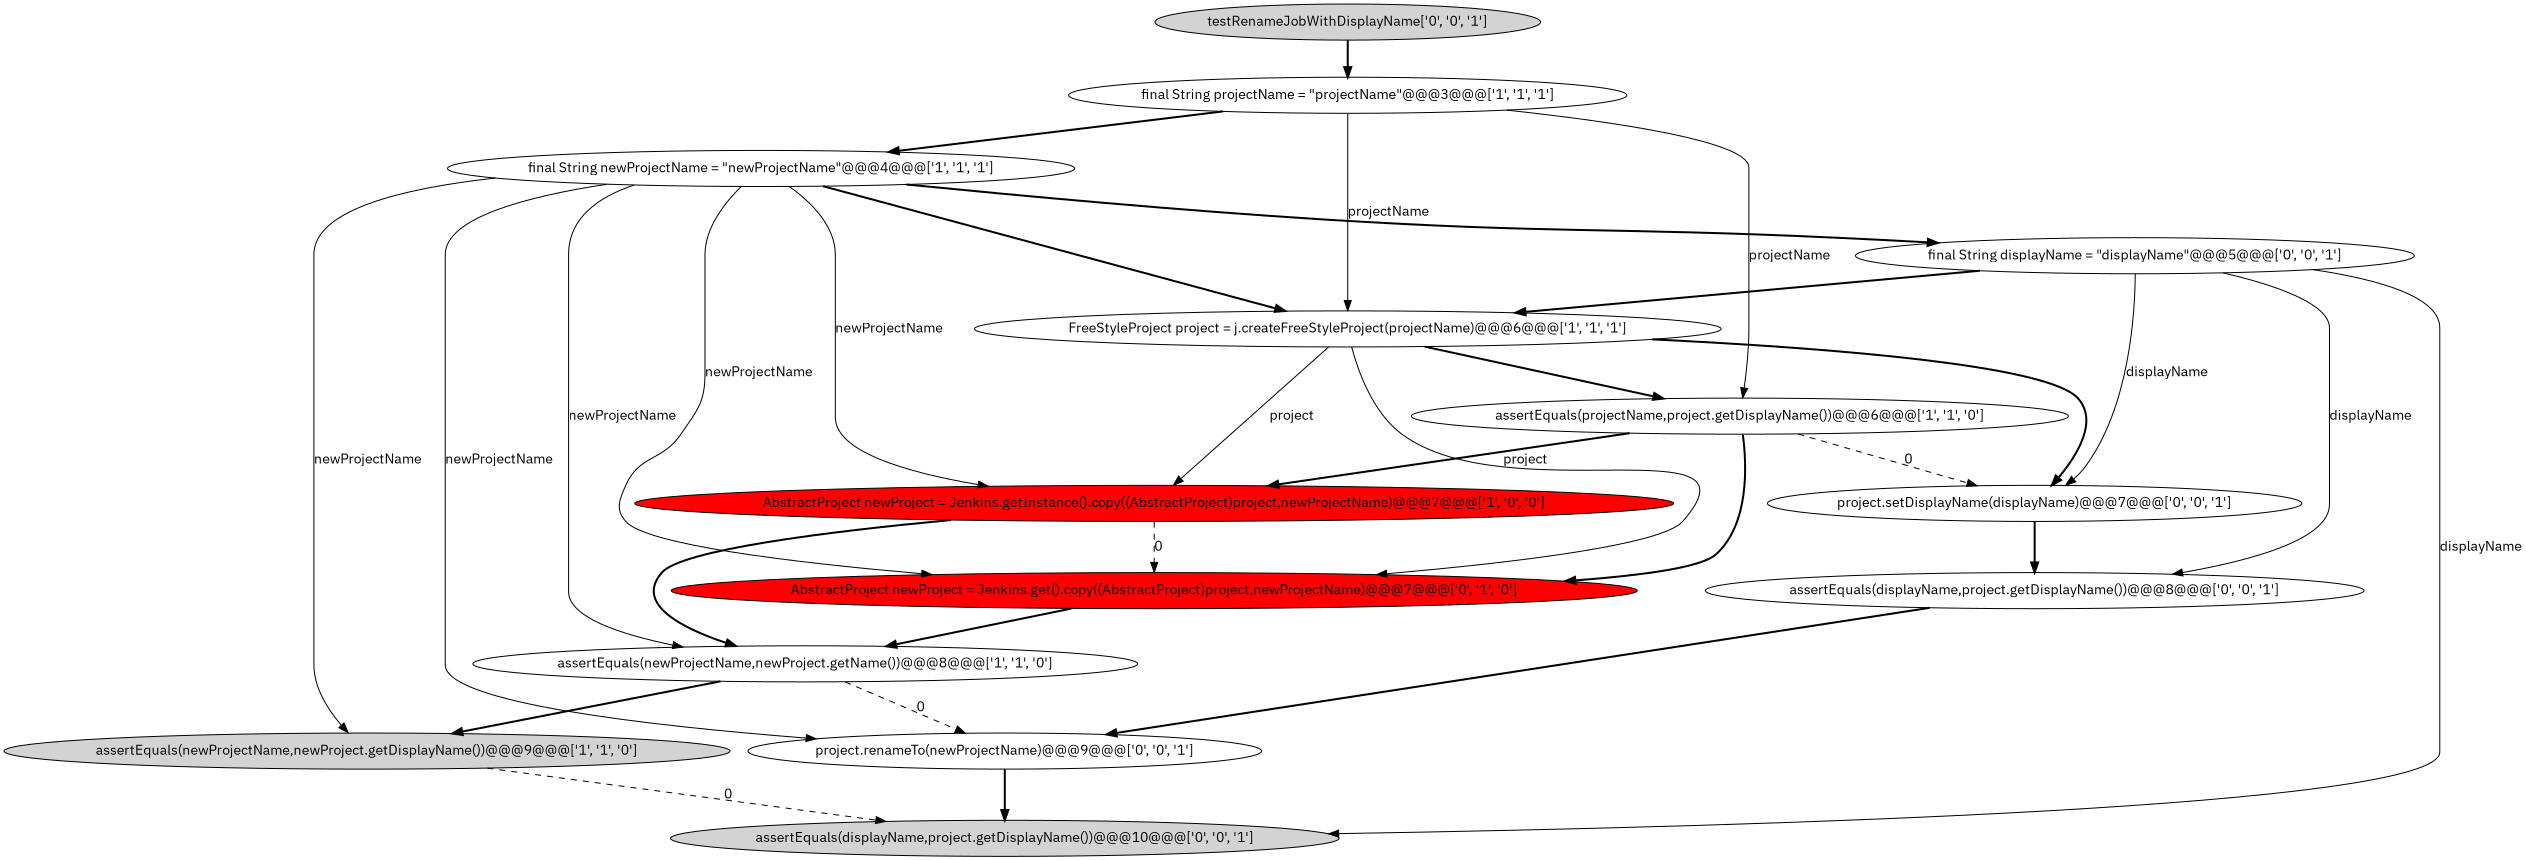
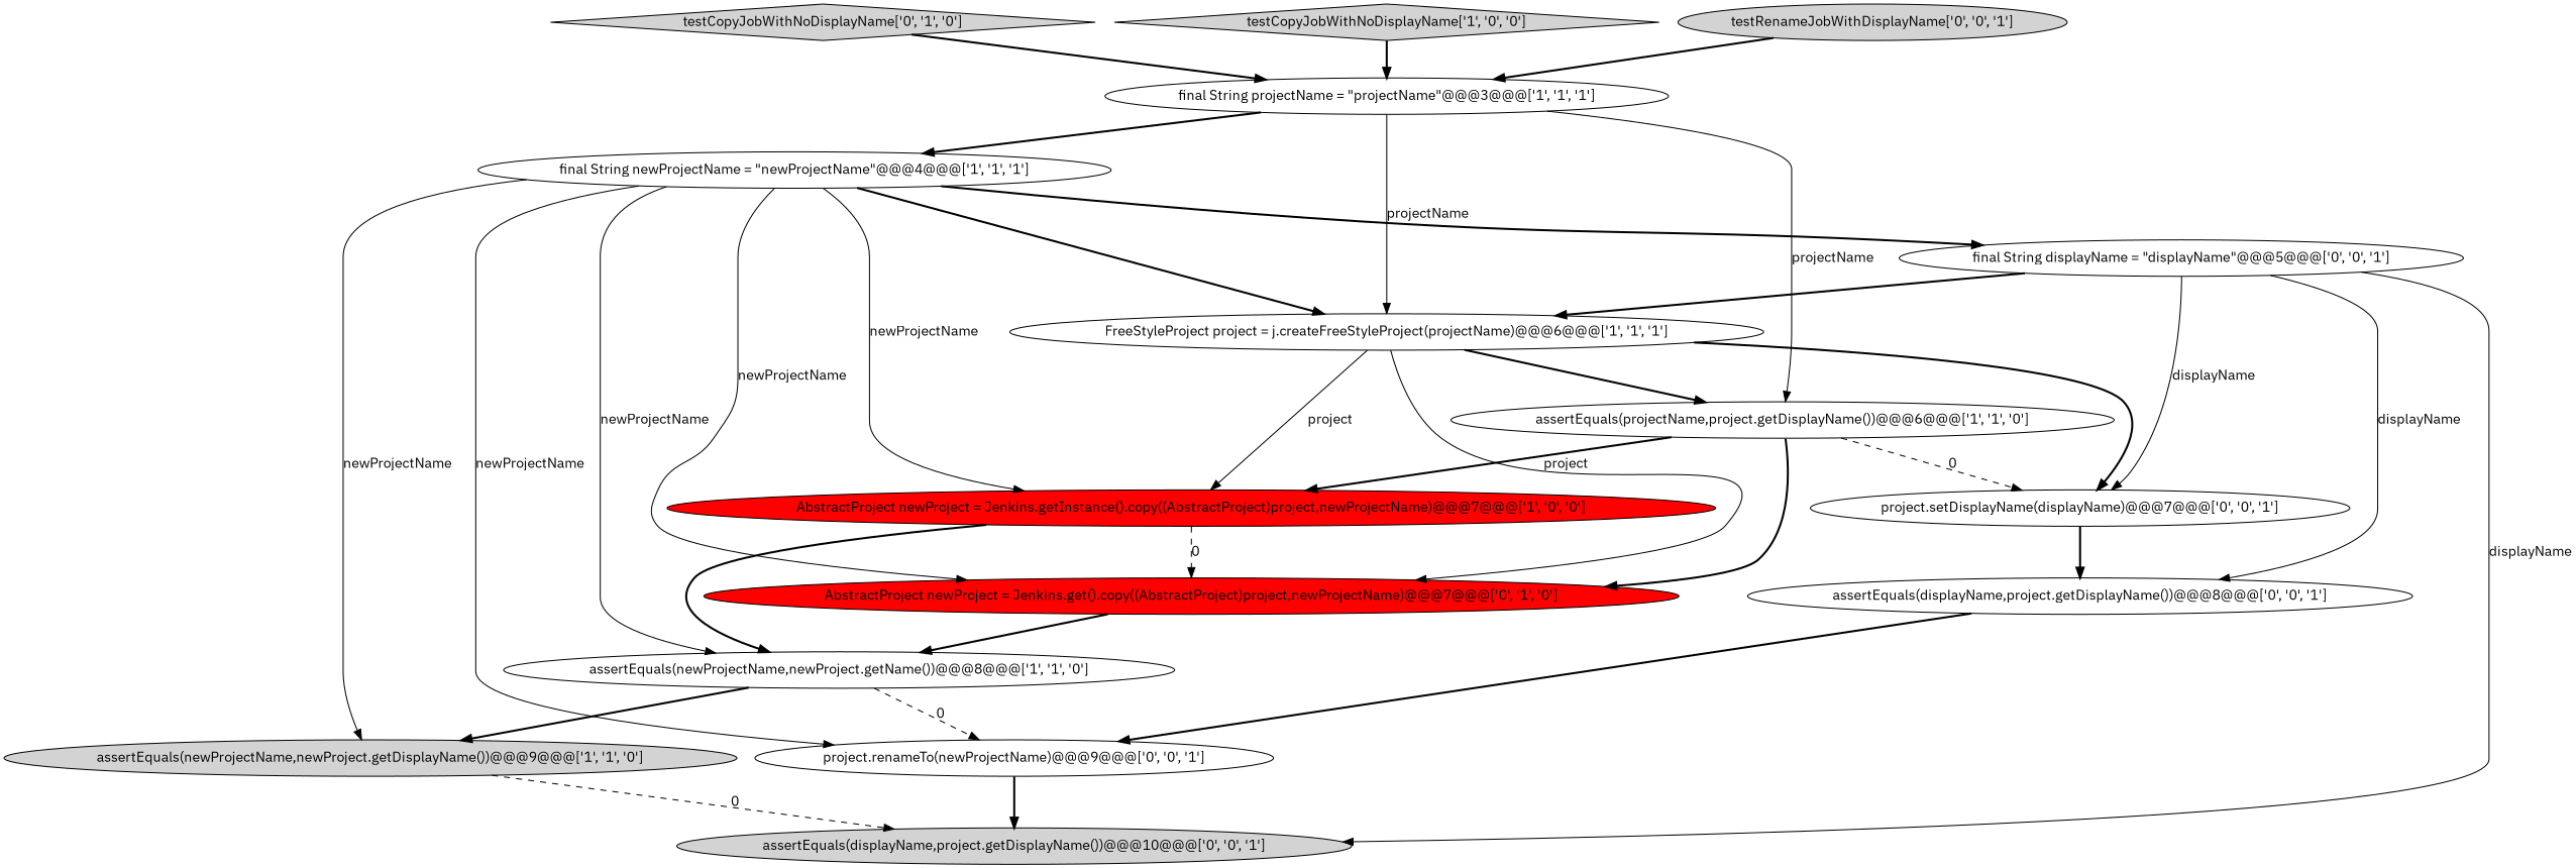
  digraph {
    fontname="IBM Plex Sans"
    node [fillcolor=white fontname="IBM Plex Sans" shape=ellipse style=filled]
    edge [fontname="IBM Plex Sans" style=bold]
    n1 [fillcolor=red label="AbstractProject newProject = Jenkins.getInstance().copy((AbstractProject)project,newProjectName)@@@7@@@['1', '0', '0']"]
    n2 [fillcolor=red label="AbstractProject newProject = Jenkins.get().copy((AbstractProject)project,newProjectName)@@@7@@@['0', '1', '0']"]
    n3 [label="assertEquals(newProjectName,newProject.getName())@@@8@@@['1', '1', '0']"]
    n4 [fillcolor=lightgray label="assertEquals(newProjectName,newProject.getDisplayName())@@@9@@@['1', '1', '0']"]
    n5 [label="project.renameTo(newProjectName)@@@9@@@['0', '0', '1']"]
    n6 [fillcolor=lightgray label="assertEquals(displayName,project.getDisplayName())@@@10@@@['0', '0', '1']"]
+   n7 [fillcolor=lightgray label="testCopyJobWithNoDisplayName['0', '1', '0']" shape=diamond]
    n8 [label="final String projectName = \"projectName\"@@@3@@@['1', '1', '1']"]
    n9 [label="FreeStyleProject project = j.createFreeStyleProject(projectName)@@@6@@@['1', '1', '1']"]
    n10 [label="final String newProjectName = \"newProjectName\"@@@4@@@['1', '1', '1']"]
    n11 [label="assertEquals(projectName,project.getDisplayName())@@@6@@@['1', '1', '0']"]
+   n12 [fillcolor=lightgray label="testCopyJobWithNoDisplayName['1', '0', '0']" shape=diamond]
    n13 [label="assertEquals(displayName,project.getDisplayName())@@@8@@@['0', '0', '1']"]
    n14 [label="project.setDisplayName(displayName)@@@7@@@['0', '0', '1']"]
    n15 [label="final String displayName = \"displayName\"@@@5@@@['0', '0', '1']"]
    n16 [fillcolor=lightgray label="testRenameJobWithDisplayName['0', '0', '1']"]
    n1 -> n2 [label=0 style=dashed]
    n1 -> n3
    n2 -> n3
    n3 -> n4
    n3 -> n5 [label=0 style=dashed]
    n4 -> n6 [label=0 style=dashed]
    n5 -> n6
+   n7 -> n8
    n8 -> n9 [label=projectName style=solid]
    n8 -> n10
    n8 -> n11 [label=projectName style=solid]
    n9 -> n1 [label=project style=solid]
    n9 -> n2 [label=project style=solid]
    n9 -> n11
    n9 -> n14
    n10 -> n1 [label=newProjectName style=solid]
    n10 -> n2 [label=newProjectName style=solid]
    n10 -> n3 [label=newProjectName style=solid]
    n10 -> n4 [label=newProjectName style=solid]
    n10 -> n5 [label=newProjectName style=solid]
    n10 -> n9
    n10 -> n15
    n11 -> n1
    n11 -> n2
    n11 -> n14 [label=0 style=dashed]
+   n12 -> n8
    n13 -> n5
    n14 -> n13
    n15 -> n6 [label=displayName style=solid]
    n15 -> n9
    n15 -> n13 [label=displayName style=solid]
    n15 -> n14 [label=displayName style=solid]
    n16 -> n8
  }
